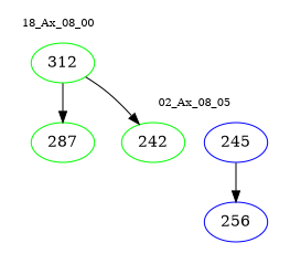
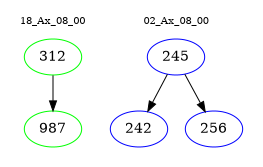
  digraph {
    node [color=green]
    edge [color=black]
    n1 [label=312]
-   n2 [label=287]
+   n2 [label=987]
    n3 [color=blue label=245]
-   n4 [label=242]
+   n4 [color=blue label=242]
    n5 [color=blue label=256]
    subgraph cluster_1 {
      color=white
      fontsize=10
      label="18_Ax_08_00"
      n1
      n2
    }
    subgraph cluster_2 {
      color=white
      fontsize=10
-     label="02_Ax_08_05"
+     label="02_Ax_08_00"
      n3
      n4
      n5
    }
    n1 -> n2
-   n1 -> n4
+   n3 -> n4
    n3 -> n5
  }
